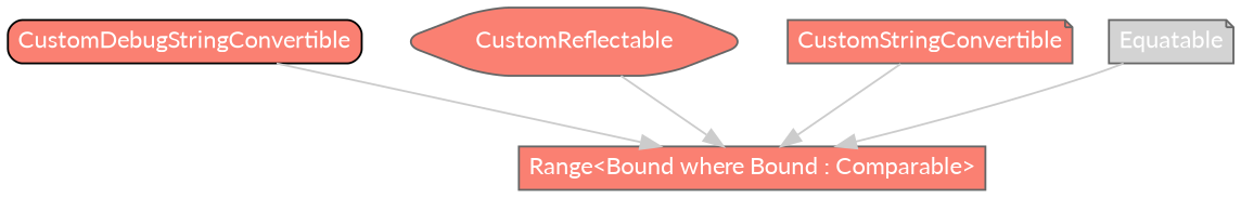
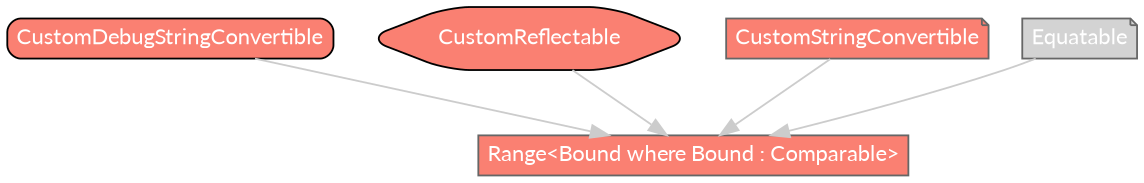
  strict digraph {
    fontname=Lato
    node [color=gray40 fillcolor=salmon fontcolor=white fontname=Lato fontsize=12 margin="0.07,0.05" shape=box style="filled,rounded"]
    edge [color="#cccccc" fontname=Lato]
    "Range<Bound where Bound : Comparable>" [height=0.3 style=filled]
    CustomDebugStringConvertible [color=black height=0.3]
-   CustomReflectable [height=0.3 shape=hexagon]
+   CustomReflectable [color=black height=0.3 shape=hexagon]
    CustomStringConvertible [height=0.3 shape=note]
    Equatable [fillcolor=lightgrey height=0.3 shape=note]
    subgraph sub_1 {
      rank=max
      "Range<Bound where Bound : Comparable>"
    }
    CustomDebugStringConvertible -> "Range<Bound where Bound : Comparable>"
    CustomReflectable -> "Range<Bound where Bound : Comparable>"
    CustomStringConvertible -> "Range<Bound where Bound : Comparable>"
    Equatable -> "Range<Bound where Bound : Comparable>"
  }
